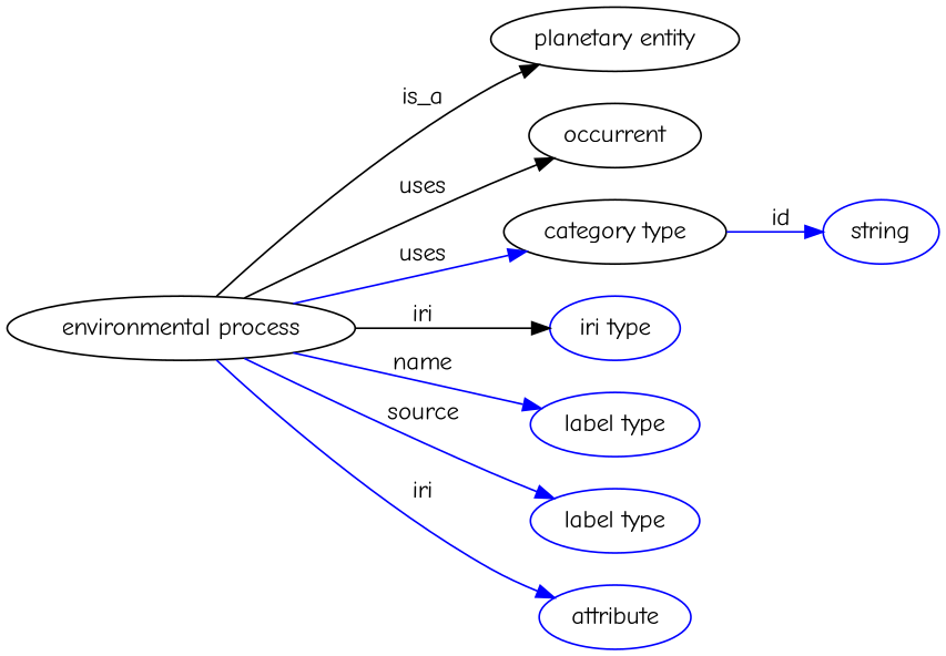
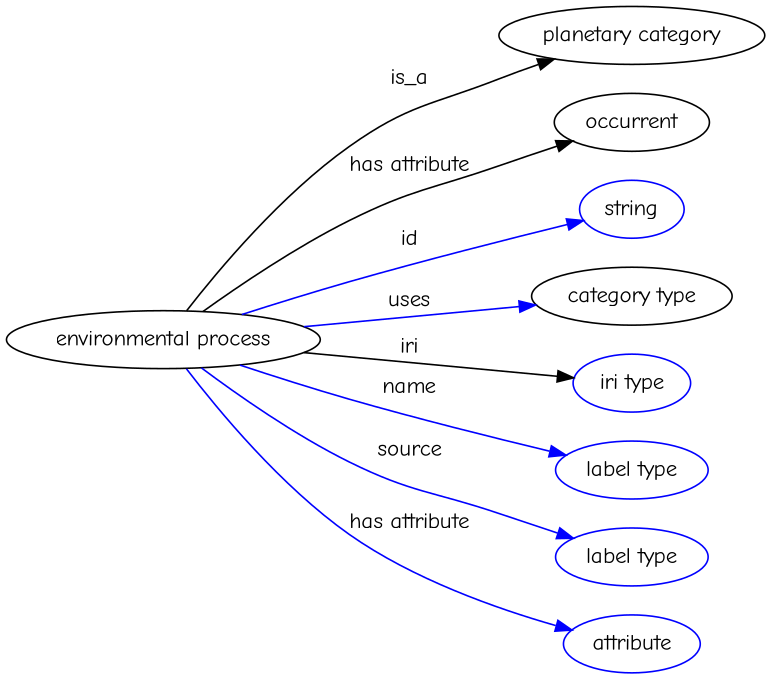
  digraph {
    fontname="Comic Neue"
    rankdir=LR
    node [fontname="Comic Neue" color=blue]
    edge [fontname="Comic Neue" color=blue style=solid]
    n1 [height=0.5 label="environmental process" width=2.5276 color=""]
-   "planetary entity" [height=0.5 width=1.8234 color=""]
+   "planetary entity" [height=0.5 width=1.8234 label="planetary category" color=""]
    occurrent [height=0.5 width=1.2277 color=""]
    n4 [height=0.5 label=string width=0.84854]
    n5 [color=black height=0.5 label="category type" width=1.6249]
    n6 [height=0.5 label="iri type" width=1.011]
    n7 [height=0.5 label="label type" width=1.2638]
    n8 [height=0.5 label="label type" width=1.2638]
    n9 [height=0.5 label=attribute width=1.1193]
    n1 -> "planetary entity" [label=is_a color="" style=""]
-   n1 -> occurrent [label=uses color="" style=""]
-   n5 -> n4 [label=id]
+   n1 -> occurrent [label="has attribute" color="" style=""]
+   n1 -> n4 [label=id]
    n1 -> n5 [label=uses]
    n1 -> n6 [color=black label=iri]
    n1 -> n7 [label=name]
    n1 -> n8 [label=source]
-   n1 -> n9 [label=iri]
+   n1 -> n9 [label="has attribute"]
  }
